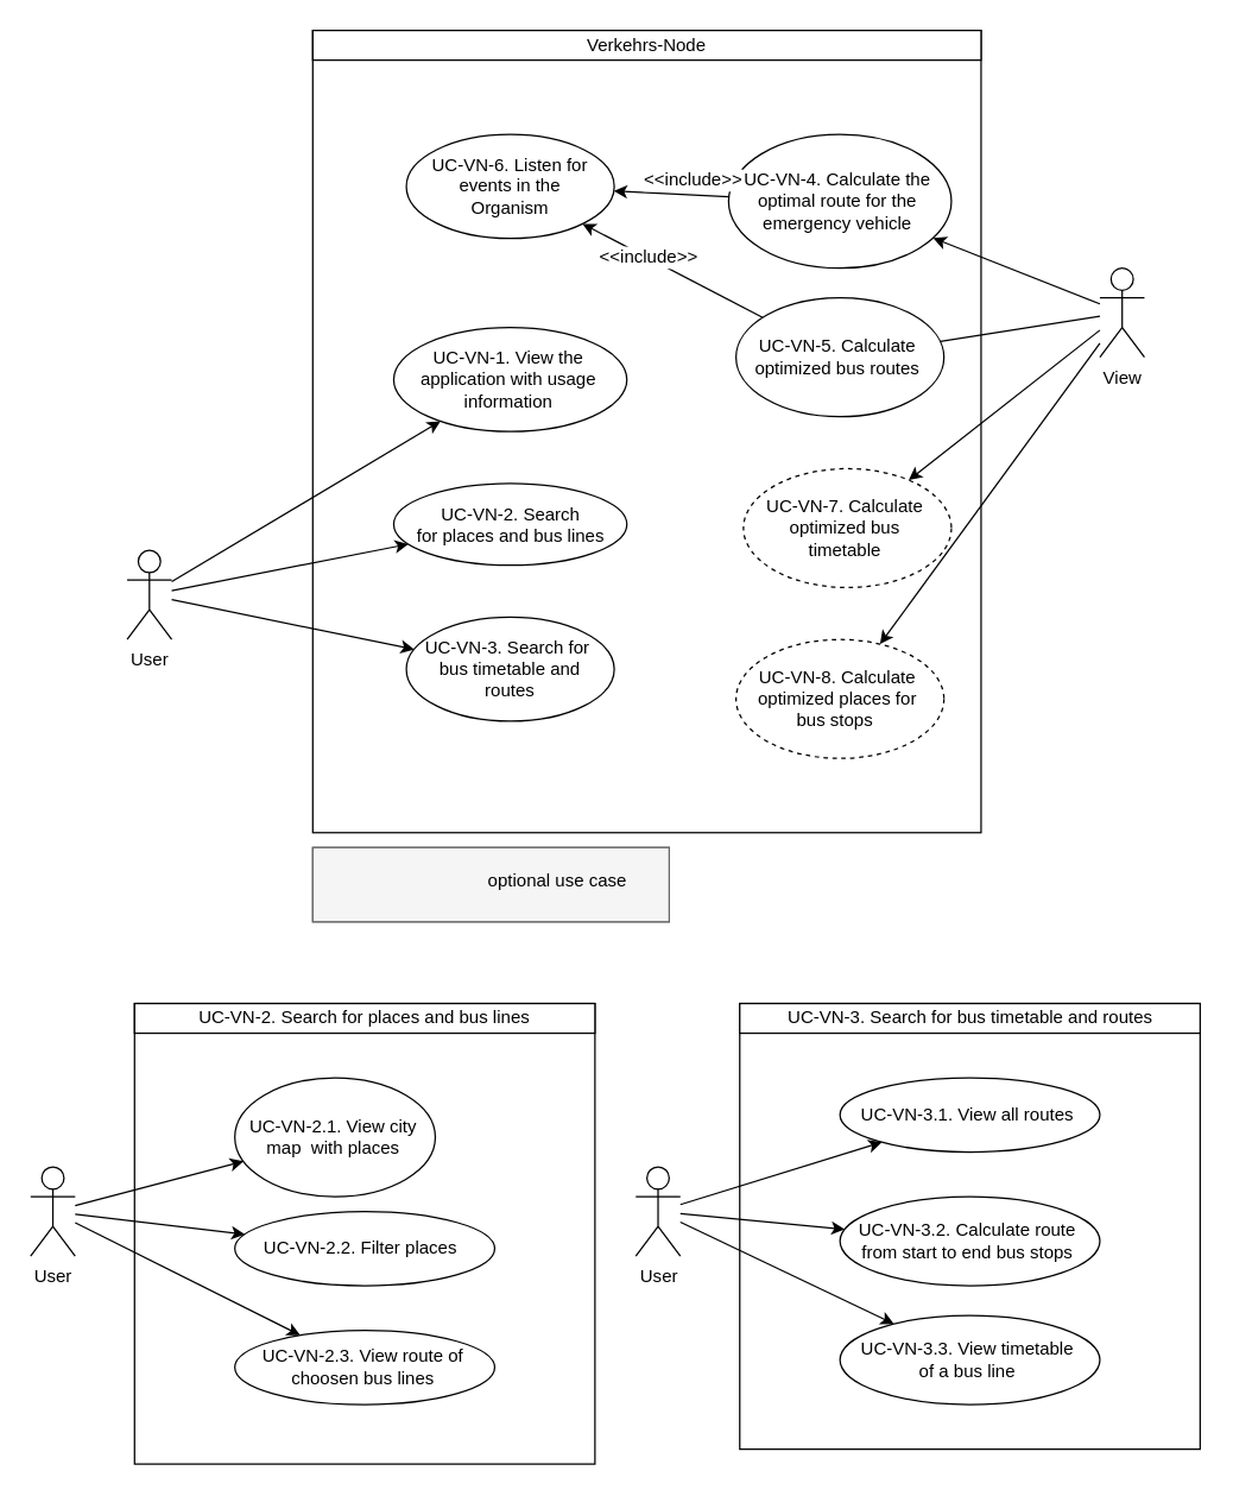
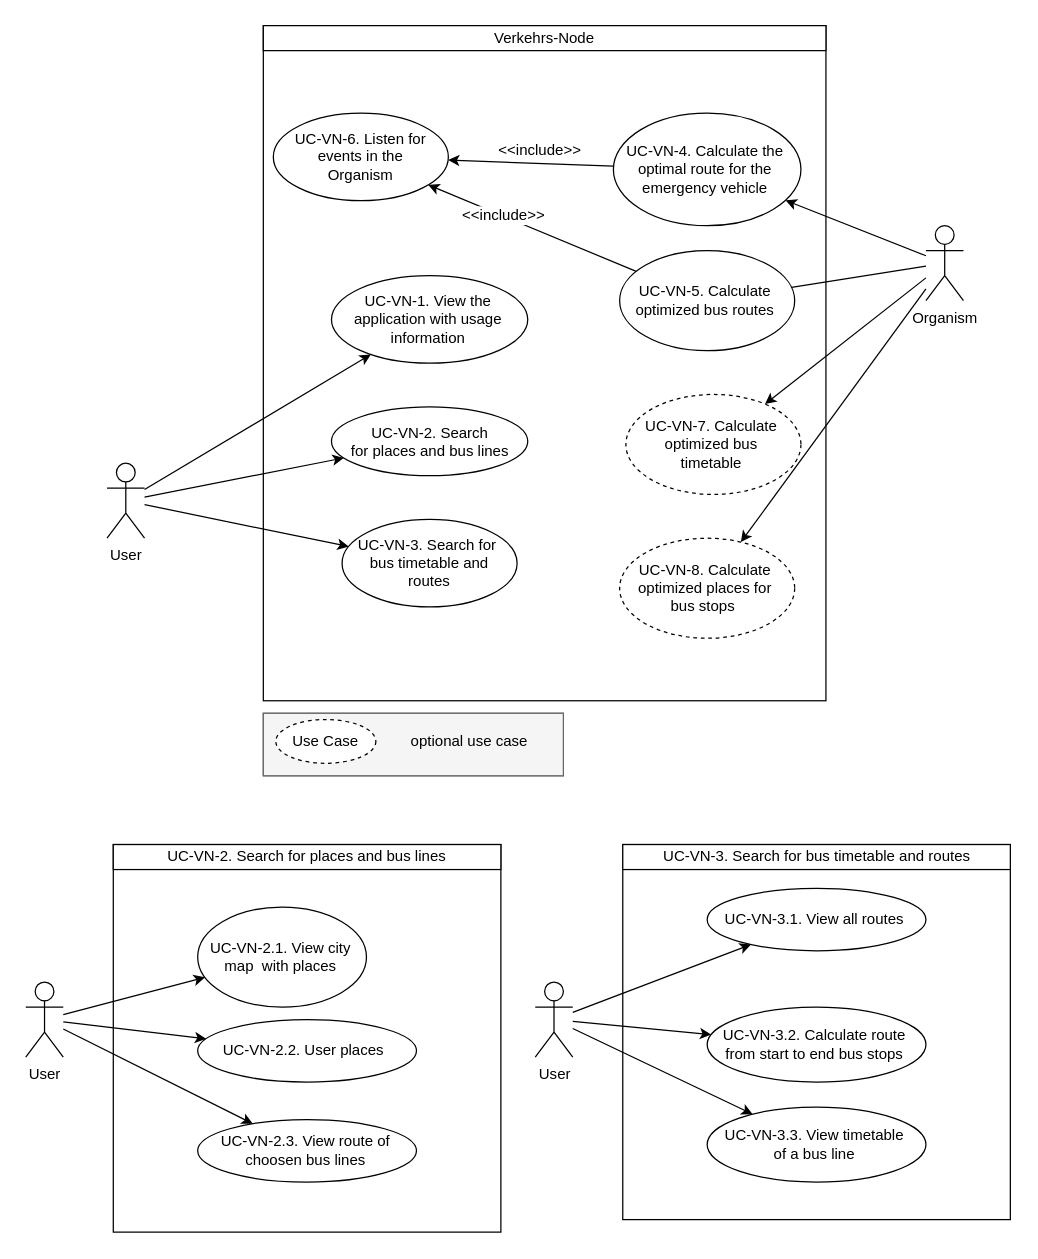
  <mxCell id="0" />
  <mxCell id="1" parent="0" />
  <mxCell id="2" value="" style="group" parent="1" vertex="1" connectable="0"><mxGeometry x="20" y="675" width="380" height="310" as="geometry" /></mxCell>
  <mxCell id="3" value="" style="rounded=0;whiteSpace=wrap;html=1;" parent="2" vertex="1"><mxGeometry x="70" width="310" height="310" as="geometry" /></mxCell>
  <mxCell id="4" value="UC-VN-2. Search for&lt;span lang=&quot;en&quot;&gt;&lt;span title=&quot;&quot;&gt;&amp;nbsp;places&amp;nbsp;&lt;/span&gt;&lt;/span&gt;&lt;span lang=&quot;en&quot;&gt;&lt;span title=&quot;&quot;&gt;and bus lines&lt;/span&gt;&lt;/span&gt;" style="rounded=0;whiteSpace=wrap;html=1;" parent="2" vertex="1"><mxGeometry x="70" width="310" height="20" as="geometry" /></mxCell>
  <mxCell id="5" value="User" style="shape=umlActor;verticalLabelPosition=bottom;labelBackgroundColor=#ffffff;verticalAlign=top;html=1;" parent="2" vertex="1"><mxGeometry y="110" width="30" height="60" as="geometry" /></mxCell>
  <mxCell id="6" value="&lt;span lang=&quot;en&quot;&gt;UC-VN-2.1. View city map&amp;nbsp; with places&lt;br&gt;&lt;/span&gt;" style="ellipse;whiteSpace=wrap;html=1;spacingLeft=7;spacingBottom=10;spacingRight=10;spacingTop=10;" parent="2" vertex="1"><mxGeometry x="137.5" y="50" width="135" height="80" as="geometry" /></mxCell>
  <mxCell id="7" style="edgeStyle=none;rounded=0;orthogonalLoop=1;jettySize=auto;html=1;" parent="2" source="5" target="6" edge="1"><mxGeometry relative="1" as="geometry" /></mxCell>
- <mxCell id="8" value="&lt;span lang=&quot;en&quot;&gt;UC-VN-2.2. Filter places&amp;nbsp;&lt;br&gt;&lt;/span&gt;" style="ellipse;whiteSpace=wrap;html=1;spacingLeft=7;spacingBottom=10;spacingRight=10;spacingTop=10;" parent="2" vertex="1"><mxGeometry x="137.5" y="140" width="175" height="50" as="geometry" /></mxCell>
+ <mxCell id="8" value="&lt;span lang=&quot;en&quot;&gt;UC-VN-2.2. User places&amp;nbsp;&lt;br&gt;&lt;/span&gt;" style="ellipse;whiteSpace=wrap;html=1;spacingLeft=7;spacingBottom=10;spacingRight=10;spacingTop=10;" parent="2" vertex="1"><mxGeometry x="137.5" y="140" width="175" height="50" as="geometry" /></mxCell>
  <mxCell id="9" style="edgeStyle=none;rounded=0;orthogonalLoop=1;jettySize=auto;html=1;" parent="2" source="5" target="8" edge="1"><mxGeometry relative="1" as="geometry" /></mxCell>
  <mxCell id="10" value="&lt;span lang=&quot;en&quot;&gt;UC-VN-2.3. View route of choosen bus lines&lt;br&gt;&lt;/span&gt;" style="ellipse;whiteSpace=wrap;html=1;spacingLeft=7;spacingBottom=10;spacingRight=10;spacingTop=10;" parent="2" vertex="1"><mxGeometry x="137.5" y="220" width="175" height="50" as="geometry" /></mxCell>
  <mxCell id="11" style="edgeStyle=none;rounded=0;orthogonalLoop=1;jettySize=auto;html=1;" parent="2" source="5" target="10" edge="1"><mxGeometry relative="1" as="geometry" /></mxCell>
  <mxCell id="12" value="" style="group" parent="1" vertex="1" connectable="0"><mxGeometry x="427.5" y="675" width="380" height="300" as="geometry" /></mxCell>
  <mxCell id="13" value="" style="rounded=0;whiteSpace=wrap;html=1;" parent="12" vertex="1"><mxGeometry x="70" width="310" height="300" as="geometry" /></mxCell>
  <mxCell id="14" value="&lt;span lang=&quot;en&quot;&gt;UC-VN-3.&amp;nbsp;&lt;/span&gt;&lt;span lang=&quot;en&quot;&gt;Search for bus timetable and routes&lt;/span&gt;" style="rounded=0;whiteSpace=wrap;html=1;" parent="12" vertex="1"><mxGeometry x="70" width="310" height="20" as="geometry" /></mxCell>
  <mxCell id="15" value="User" style="shape=umlActor;verticalLabelPosition=bottom;labelBackgroundColor=#ffffff;verticalAlign=top;html=1;" parent="12" vertex="1"><mxGeometry y="110" width="30" height="60" as="geometry" /></mxCell>
- <mxCell id="16" value="&lt;span lang=&quot;en&quot;&gt;UC-VN-3.1. View all routes&lt;br&gt;&lt;/span&gt;" style="ellipse;whiteSpace=wrap;html=1;spacingLeft=7;spacingBottom=10;spacingRight=10;spacingTop=10;" parent="12" vertex="1"><mxGeometry x="137.5" y="50" width="175" height="50" as="geometry" /></mxCell>
+ <mxCell id="16" value="&lt;span lang=&quot;en&quot;&gt;UC-VN-3.1. View all routes&lt;br&gt;&lt;/span&gt;" style="ellipse;whiteSpace=wrap;html=1;spacingLeft=7;spacingBottom=10;spacingRight=10;spacingTop=10;" parent="12" vertex="1"><mxGeometry x="137.5" y="35" width="175" height="50" as="geometry" /></mxCell>
  <mxCell id="17" style="edgeStyle=none;rounded=0;orthogonalLoop=1;jettySize=auto;html=1;" parent="12" source="15" target="16" edge="1"><mxGeometry relative="1" as="geometry" /></mxCell>
  <mxCell id="18" value="&lt;span lang=&quot;en&quot;&gt;UC-VN-3.2. Calculate route from start to end bus stops&lt;br&gt;&lt;/span&gt;" style="ellipse;whiteSpace=wrap;html=1;spacingLeft=7;spacingBottom=10;spacingRight=10;spacingTop=10;" parent="12" vertex="1"><mxGeometry x="137.5" y="130" width="175" height="60" as="geometry" /></mxCell>
  <mxCell id="19" style="edgeStyle=none;rounded=0;orthogonalLoop=1;jettySize=auto;html=1;" parent="12" source="15" target="18" edge="1"><mxGeometry relative="1" as="geometry" /></mxCell>
  <mxCell id="20" value="&lt;span lang=&quot;en&quot;&gt;UC-VN-3.3. View timetable of a bus line&lt;br&gt;&lt;/span&gt;" style="ellipse;whiteSpace=wrap;html=1;spacingLeft=7;spacingBottom=10;spacingRight=10;spacingTop=10;" parent="12" vertex="1"><mxGeometry x="137.5" y="210" width="175" height="60" as="geometry" /></mxCell>
  <mxCell id="21" style="edgeStyle=none;rounded=0;orthogonalLoop=1;jettySize=auto;html=1;" parent="12" source="15" target="20" edge="1"><mxGeometry relative="1" as="geometry" /></mxCell>
  <mxCell id="22" value="" style="group" parent="1" vertex="1" connectable="0"><mxGeometry x="85" y="20" width="685" height="540" as="geometry" /></mxCell>
  <mxCell id="23" value="" style="rounded=0;whiteSpace=wrap;html=1;" parent="22" vertex="1"><mxGeometry x="125" width="450" height="540" as="geometry" /></mxCell>
  <mxCell id="24" value="User" style="shape=umlActor;verticalLabelPosition=bottom;labelBackgroundColor=#ffffff;verticalAlign=top;html=1;" parent="22" vertex="1"><mxGeometry y="350" width="30" height="60" as="geometry" /></mxCell>
- <mxCell id="25" value="View" style="shape=umlActor;verticalLabelPosition=bottom;labelBackgroundColor=#ffffff;verticalAlign=top;html=1;" parent="22" vertex="1"><mxGeometry x="655" y="160" width="30" height="60" as="geometry" /></mxCell>
+ <mxCell id="25" value="Organism" style="shape=umlActor;verticalLabelPosition=bottom;labelBackgroundColor=#ffffff;verticalAlign=top;html=1;" parent="22" vertex="1"><mxGeometry x="655" y="160" width="30" height="60" as="geometry" /></mxCell>
  <mxCell id="26" value="Verkehrs-Node" style="rounded=0;whiteSpace=wrap;html=1;" parent="22" vertex="1"><mxGeometry x="125" width="450" height="20" as="geometry" /></mxCell>
  <mxCell id="27" value="&lt;span lang=&quot;en&quot;&gt;UC-VN-2. Search for&lt;span lang=&quot;en&quot;&gt;&lt;span title=&quot;&quot;&gt;&amp;nbsp;places &lt;/span&gt;&lt;/span&gt;&lt;span lang=&quot;en&quot;&gt;&lt;span title=&quot;&quot;&gt;and bus lines&lt;/span&gt;&lt;/span&gt;&lt;br&gt;&lt;/span&gt;" style="ellipse;whiteSpace=wrap;html=1;spacingLeft=10;spacingBottom=10;spacingRight=10;spacingTop=10;" parent="22" vertex="1"><mxGeometry x="179.5" y="305" width="157" height="55" as="geometry" /></mxCell>
  <mxCell id="28" style="edgeStyle=none;rounded=0;orthogonalLoop=1;jettySize=auto;html=1;" parent="22" source="24" target="27" edge="1"><mxGeometry relative="1" as="geometry" /></mxCell>
  <mxCell id="29" value="&lt;span lang=&quot;en&quot;&gt;UC-VN-3.&amp;nbsp;&lt;/span&gt;&lt;span lang=&quot;en&quot;&gt;Search for&amp;nbsp; bus timetable and routes&lt;/span&gt;" style="ellipse;whiteSpace=wrap;html=1;spacingLeft=10;spacingBottom=10;spacingRight=10;spacingTop=10;" parent="22" vertex="1"><mxGeometry x="188" y="395" width="140" height="70" as="geometry" /></mxCell>
  <mxCell id="30" style="edgeStyle=none;rounded=0;orthogonalLoop=1;jettySize=auto;html=1;" parent="22" source="24" target="29" edge="1"><mxGeometry relative="1" as="geometry" /></mxCell>
  <mxCell id="31" value="&lt;span lang=&quot;en&quot;&gt;UC-VN-4.&amp;nbsp;&lt;/span&gt;&lt;span lang=&quot;en&quot;&gt;&lt;span lang=&quot;en&quot;&gt;&lt;span title=&quot;&quot;&gt;Calculate&amp;nbsp;&lt;/span&gt;&lt;/span&gt;the optimal route for the emergency vehicle&lt;/span&gt;" style="ellipse;whiteSpace=wrap;html=1;spacingLeft=7;spacingBottom=10;spacingRight=10;spacingTop=10;" parent="22" vertex="1"><mxGeometry x="405" y="70" width="150" height="90" as="geometry" /></mxCell>
  <mxCell id="32" style="rounded=0;orthogonalLoop=1;jettySize=auto;html=1;" parent="22" source="25" target="31" edge="1"><mxGeometry relative="1" as="geometry" /></mxCell>
  <mxCell id="33" value="&lt;span lang=&quot;en&quot;&gt;UC-VN-7.&amp;nbsp;&lt;/span&gt;&lt;span lang=&quot;en&quot;&gt;Calculate optimized bus timetable&lt;/span&gt;" style="ellipse;whiteSpace=wrap;html=1;spacingLeft=7;spacingBottom=10;spacingRight=10;spacingTop=10;dashed=1;" parent="22" vertex="1"><mxGeometry x="415" y="295" width="140" height="80" as="geometry" /></mxCell>
  <mxCell id="34" style="rounded=0;orthogonalLoop=1;jettySize=auto;html=1;" parent="22" source="25" target="33" edge="1"><mxGeometry relative="1" as="geometry" /></mxCell>
  <mxCell id="35" value="&lt;span lang=&quot;en&quot;&gt;UC-VN-5.&amp;nbsp;&lt;/span&gt;&lt;span lang=&quot;en&quot;&gt;Calculate optimized bus routes&lt;/span&gt;" style="ellipse;whiteSpace=wrap;html=1;spacingLeft=7;spacingBottom=10;spacingRight=10;spacingTop=10;" parent="22" vertex="1"><mxGeometry x="410" y="180" width="140" height="80" as="geometry" /></mxCell>
  <mxCell id="36" style="edgeStyle=none;rounded=0;orthogonalLoop=1;jettySize=auto;html=1;endArrow=none;" parent="22" source="25" target="35" edge="1"><mxGeometry relative="1" as="geometry" /></mxCell>
  <mxCell id="37" value="&lt;span lang=&quot;en&quot;&gt;UC-VN-1. View the application with usage information&lt;br&gt;&lt;/span&gt;" style="ellipse;whiteSpace=wrap;html=1;spacingLeft=7;spacingBottom=10;spacingRight=10;spacingTop=10;" parent="22" vertex="1"><mxGeometry x="179.5" y="200" width="157" height="70" as="geometry" /></mxCell>
  <mxCell id="38" style="edgeStyle=none;rounded=0;orthogonalLoop=1;jettySize=auto;html=1;" parent="22" source="24" target="37" edge="1"><mxGeometry relative="1" as="geometry"><mxPoint x="181.395" y="132.38" as="targetPoint" /></mxGeometry></mxCell>
  <mxCell id="39" value="&lt;span lang=&quot;en&quot;&gt;UC-VN-8.&amp;nbsp;&lt;/span&gt;&lt;span lang=&quot;en&quot;&gt;Calculate optimized places for bus stops&amp;nbsp;&lt;/span&gt;" style="ellipse;whiteSpace=wrap;html=1;spacingLeft=7;spacingBottom=10;spacingRight=10;spacingTop=10;dashed=1;" parent="22" vertex="1"><mxGeometry x="410" y="410" width="140" height="80" as="geometry" /></mxCell>
  <mxCell id="40" style="edgeStyle=none;rounded=0;orthogonalLoop=1;jettySize=auto;html=1;" parent="22" source="25" target="39" edge="1"><mxGeometry relative="1" as="geometry" /></mxCell>
- <mxCell id="41" value="&lt;span lang=&quot;en&quot;&gt;UC-VN-6.&amp;nbsp;&lt;/span&gt;&lt;span lang=&quot;en&quot;&gt;Listen for events in the Organism&lt;/span&gt;" style="ellipse;whiteSpace=wrap;html=1;spacingLeft=10;spacingBottom=10;spacingRight=10;spacingTop=10;" parent="22" vertex="1"><mxGeometry x="188" y="70" width="140" height="70" as="geometry" /></mxCell>
+ <mxCell id="41" value="&lt;span lang=&quot;en&quot;&gt;UC-VN-6.&amp;nbsp;&lt;/span&gt;&lt;span lang=&quot;en&quot;&gt;Listen for events in the Organism&lt;/span&gt;" style="ellipse;whiteSpace=wrap;html=1;spacingLeft=10;spacingBottom=10;spacingRight=10;spacingTop=10;" parent="22" vertex="1"><mxGeometry x="133" y="70" width="140" height="70" as="geometry" /></mxCell>
  <mxCell id="42" style="edgeStyle=none;rounded=0;orthogonalLoop=1;jettySize=auto;html=1;" parent="22" source="31" target="41" edge="1"><mxGeometry relative="1" as="geometry" /></mxCell>
  <mxCell id="43" value="&amp;lt;&amp;lt;include&amp;gt;&amp;gt;" style="text;html=1;resizable=0;points=[];align=center;verticalAlign=middle;labelBackgroundColor=#ffffff;" parent="42" vertex="1" connectable="0"><mxGeometry x="0.249" y="-1" relative="1" as="geometry"><mxPoint x="23.5" y="-8.5" as="offset" /></mxGeometry></mxCell>
  <mxCell id="44" style="edgeStyle=none;rounded=0;orthogonalLoop=1;jettySize=auto;html=1;" parent="22" source="35" target="41" edge="1"><mxGeometry relative="1" as="geometry" /></mxCell>
  <mxCell id="45" value="&amp;lt;&amp;lt;include&amp;gt;&amp;gt;" style="text;html=1;resizable=0;points=[];align=center;verticalAlign=middle;labelBackgroundColor=#ffffff;" parent="44" vertex="1" connectable="0"><mxGeometry x="0.272" y="-1" relative="1" as="geometry"><mxPoint x="-1" as="offset" /></mxGeometry></mxCell>
  <mxCell id="46" value="" style="group;fillColor=#E6E6E6;strokeColor=#666666;fontColor=#333333;" parent="1" vertex="1" connectable="0"><mxGeometry x="210" y="570" width="240" height="50" as="geometry" /></mxCell>
  <mxCell id="47" value="" style="rounded=0;whiteSpace=wrap;html=1;strokeColor=#666666;fillColor=#f5f5f5;fontColor=#333333;" parent="46" vertex="1"><mxGeometry width="240" height="50" as="geometry" /></mxCell>
+ <mxCell id="48" value="Use Case" style="ellipse;whiteSpace=wrap;html=1;dashed=1;" parent="46" vertex="1"><mxGeometry x="10" y="5" width="80" height="35" as="geometry" /></mxCell>
  <mxCell id="49" value="&lt;span lang=&quot;en&quot;&gt;optional use case&lt;/span&gt;" style="rounded=0;whiteSpace=wrap;html=1;strokeColor=none;fillColor=none;" parent="46" vertex="1"><mxGeometry x="110" y="8" width="110" height="30" as="geometry" /></mxCell>
